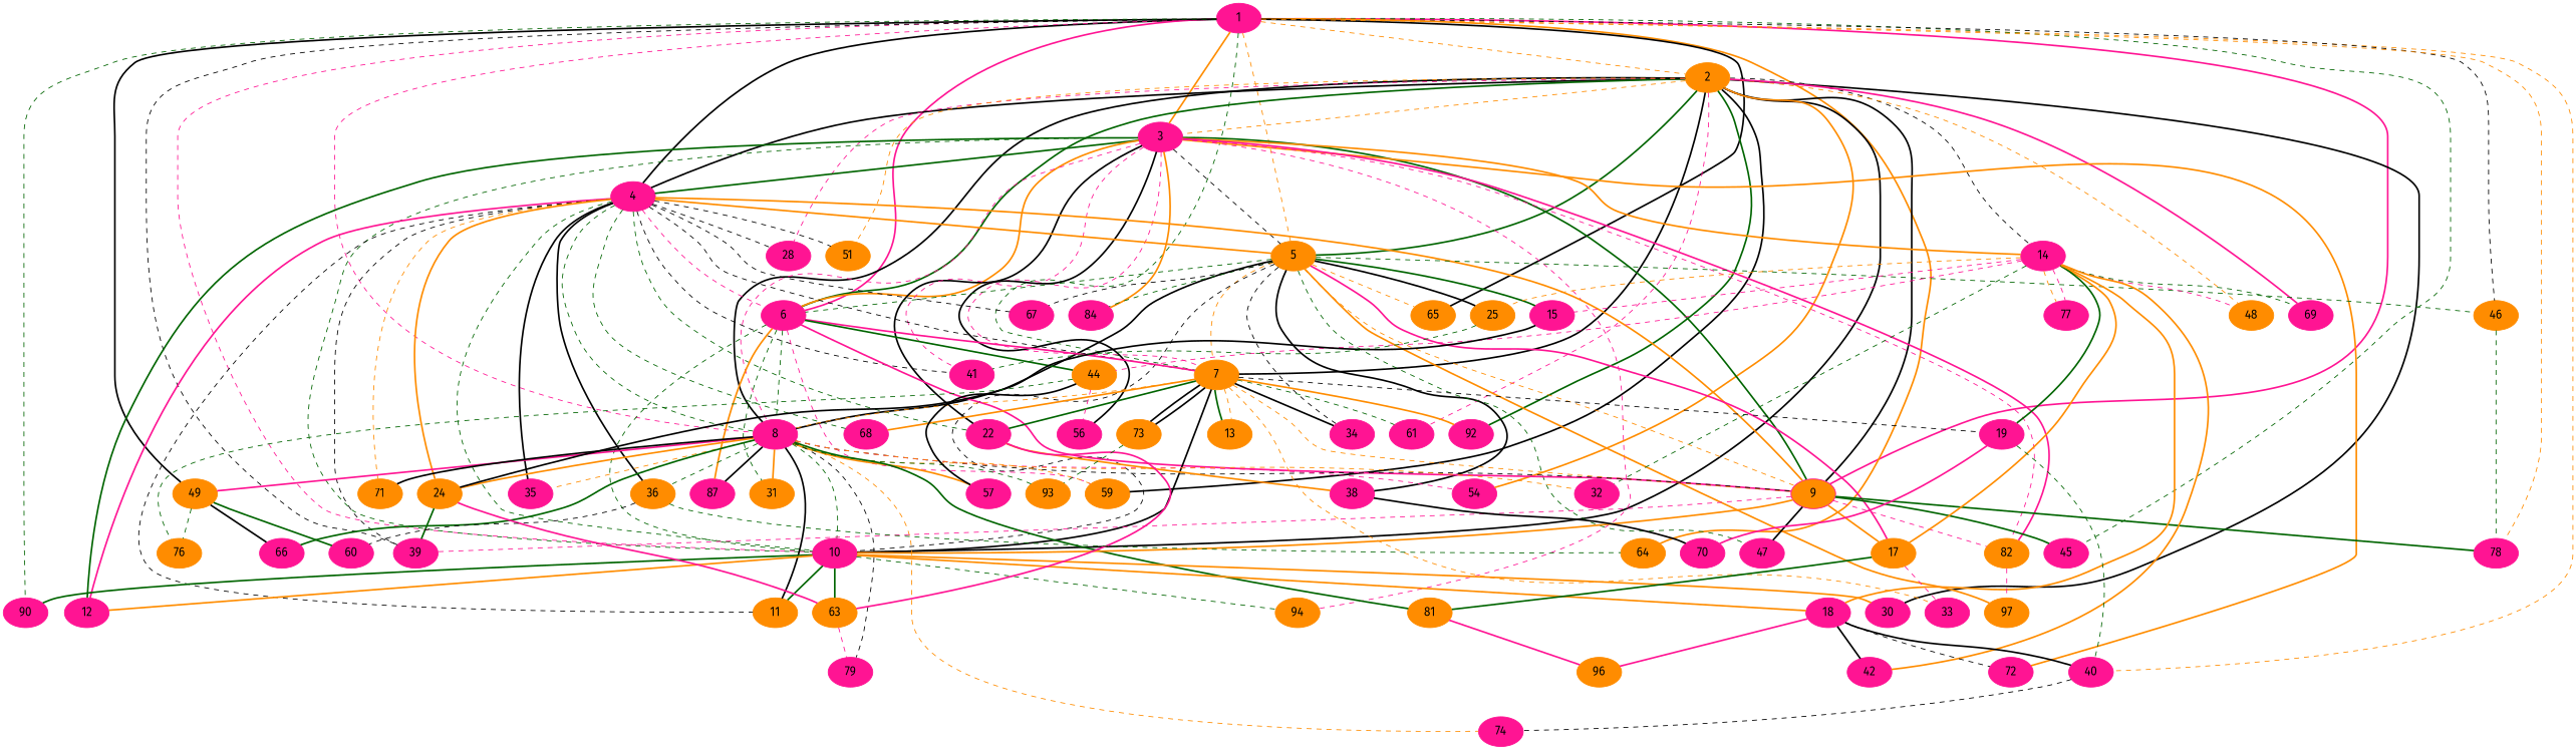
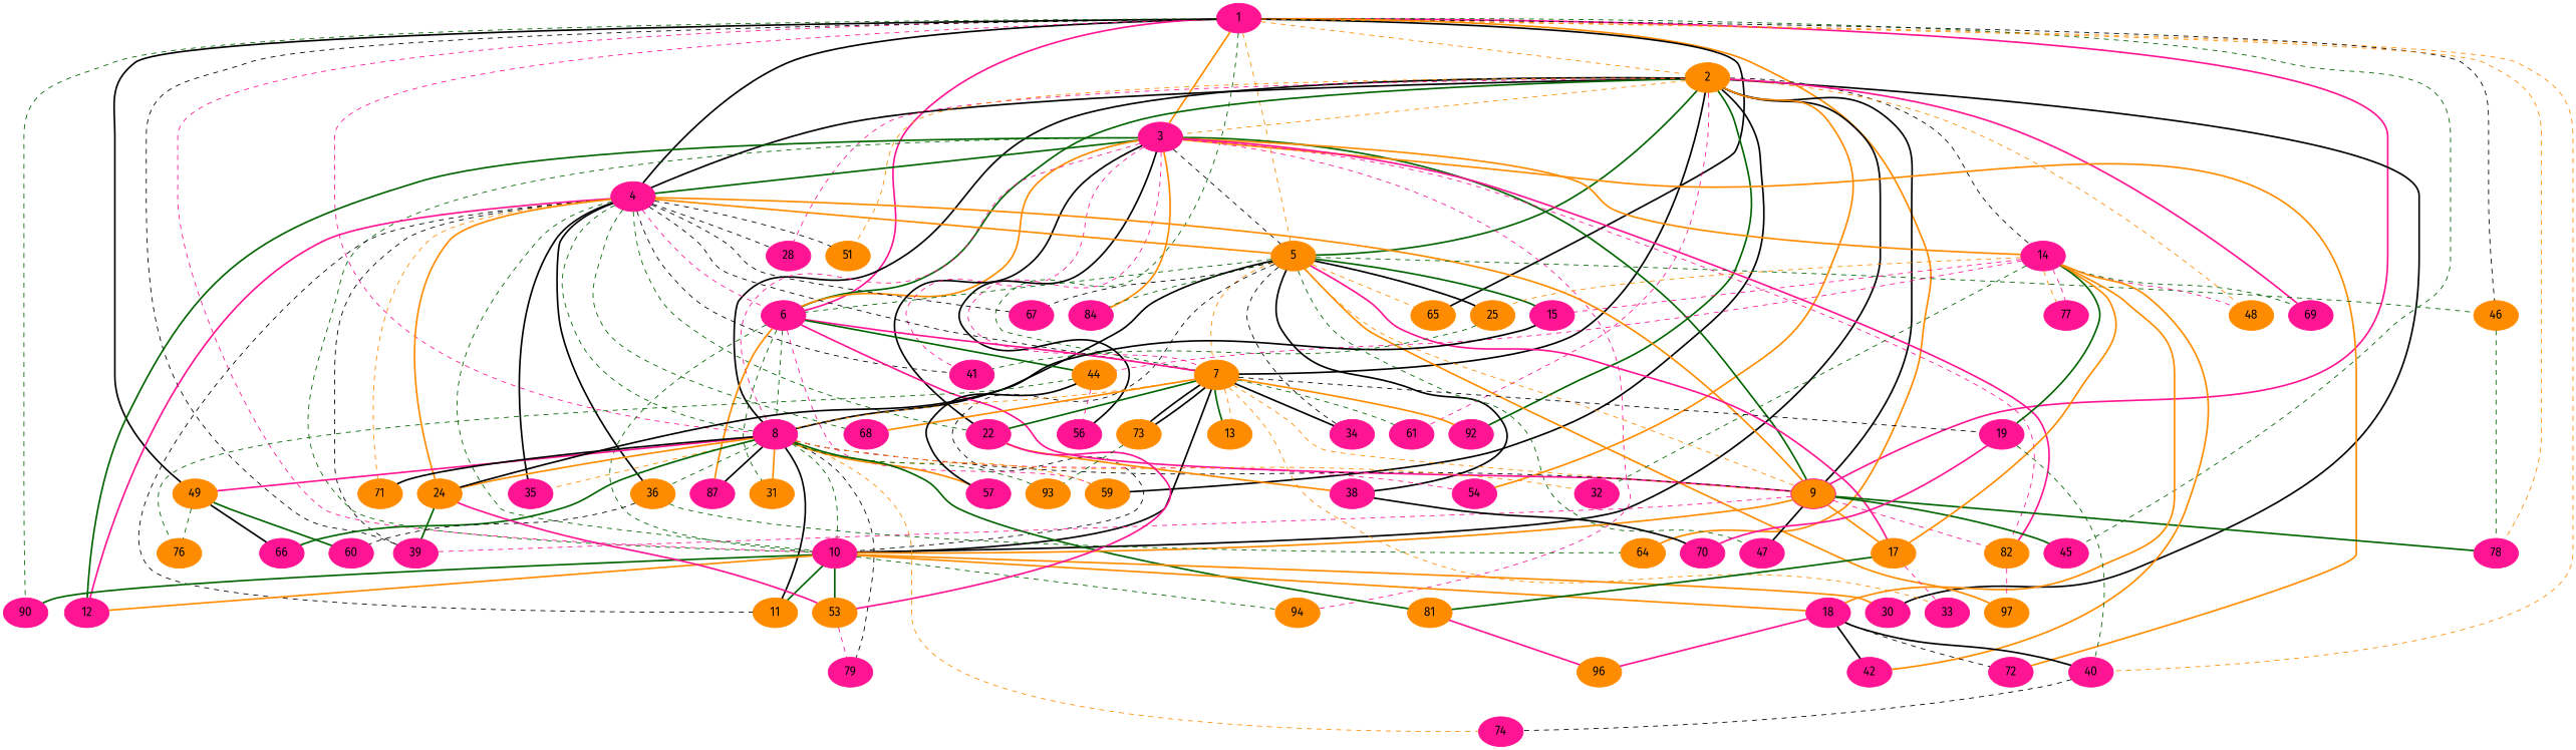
  graph {
    fontname="Fira Sans"
    node [color=deeppink fontname="Fira Sans" style=filled]
    edge [color=black fontname="Fira Sans" style=dashed]
    1 [super="+26"]
    2 [color=darkorange super="+86"]
    3 [super="+23"]
    4 [super="+16"]
    5 [color=darkorange super="+37"]
    6 [super="+50"]
    7 [color=darkorange super="+43"]
    8 [super="+20"]
    9 [fillcolor=darkorange super="+80"]
    10 [super="+27"]
    39
    40 [super="+99"]
    45
    46 [color=darkorange]
    49 [color=darkorange super="+98"]
    64 [color=darkorange]
    65 [color=darkorange]
    78 [super="+83"]
    90
    14 [super="+21"]
    28
    30
    48 [color=darkorange]
    51 [color=darkorange]
    54
    59 [color=darkorange super="+88"]
    61
    69
    92
    12
    22 [super="+55"]
    41
    56
    72
    82 [color=darkorange super="+95"]
    84
    94 [color=darkorange]
    11 [color=darkorange super="+62"]
    24 [color=darkorange super="+52"]
    35
    36 [color=darkorange]
    67
    68 [super="+91"]
    71 [color=darkorange]
    15 [super="+29"]
    17 [color=darkorange]
    25 [color=darkorange super="+85"]
    34
    38 [super="+58"]
    47
    97 [color=darkorange]
    31 [color=darkorange]
    44 [color=darkorange]
    87
    13 [color=darkorange]
    19
    33
    73 [color=darkorange]
    32
    57
    66
    74
    79
    81 [color=darkorange super="+89"]
    93 [color=darkorange]
    18 [super="+63"]
-   53 [color=darkorange super="+75" label=63]
+   53 [color=darkorange super="+75"]
    60
    76 [color=darkorange]
    42
    77
    70
    96 [color=darkorange]
    1 -- 2 [color=darkorange]
    1 -- 3 [color=darkorange style=bold]
    1 -- 4 [style=bold]
    1 -- 5 [color=darkorange weight=2]
    1 -- 6 [color=deeppink style=bold]
    1 -- 7 [color=darkgreen]
    1 -- 8 [color=deeppink weight=2]
    1 -- 9 [color=deeppink style=bold]
    1 -- 10 [color=deeppink]
    1 -- 39
    1 -- 40 [color=darkorange]
    1 -- 45 [color=darkgreen]
    1 -- 46
    1 -- 49 [style=bold weight=2]
    1 -- 64 [color=darkorange style=bold]
    1 -- 65 [style=bold]
    1 -- 78 [color=darkorange]
    1 -- 90 [color=darkgreen]
    2 -- 3 [color=darkorange]
    2 -- 4 [style=bold]
    2 -- 5 [color=darkgreen style=bold]
    2 -- 6 [color=darkgreen style=bold]
    2 -- 7 [style=bold weight=2]
    2 -- 8 [style=bold]
    2 -- 9 [style=bold]
    2 -- 10 [style=bold]
    2 -- 14
    2 -- 28 [color=deeppink]
    2 -- 30 [style=bold]
    2 -- 48 [color=darkorange]
    2 -- 51 [color=darkorange]
    2 -- 54 [color=darkorange style=bold]
    2 -- 59 [style=bold]
    2 -- 61 [color=deeppink]
    2 -- 69 [color=deeppink style=bold]
    2 -- 92 [color=darkgreen style=bold]
    3 -- 4 [color=darkgreen style=bold]
    3 -- 5
    3 -- 6 [color=darkorange style=bold]
    3 -- 7 [color=deeppink]
    3 -- 8 [color=deeppink weight=2]
    3 -- 9 [color=darkgreen style=bold]
    3 -- 10 [color=darkgreen]
    3 -- 14 [color=darkorange style=bold]
    3 -- 12 [color=darkgreen style=bold]
    3 -- 22 [style=bold]
    3 -- 41 [color=deeppink]
    3 -- 56 [style=bold]
    3 -- 72 [color=darkorange style=bold]
    3 -- 82 [color=deeppink]
    3 -- 82 [color=deeppink style=bold]
    3 -- 84 [color=darkorange style=bold]
    3 -- 94 [color=deeppink]
    4 -- 5 [color=darkorange style=bold]
    4 -- 6 [color=deeppink]
    4 -- 7
    4 -- 8 [color=darkgreen]
    4 -- 9 [color=darkorange style=bold]
    4 -- 10 [color=darkgreen]
    4 -- 39
    4 -- 28
    4 -- 51
    4 -- 12 [color=deeppink style=bold]
    4 -- 22 [color=darkgreen]
    4 -- 41
    4 -- 11
    4 -- 24 [color=darkorange style=bold]
    4 -- 35 [style=bold]
    4 -- 36 [style=bold]
    4 -- 67
    4 -- 68 [color=darkgreen]
    4 -- 71 [color=darkorange]
    5 -- 6 [color=darkgreen]
    5 -- 7 [color=darkorange]
    5 -- 8 [style=bold]
    5 -- 9 [color=darkorange]
    5 -- 10
    5 -- 46 [color=darkgreen]
    5 -- 65 [color=darkorange]
    5 -- 84 [color=darkgreen]
    5 -- 67
    5 -- 15 [color=darkgreen style=bold]
    5 -- 17 [color=deeppink style=bold]
    5 -- 25 [style=bold]
    5 -- 34
    5 -- 38 [style=bold]
    5 -- 47 [color=darkgreen]
    5 -- 97 [color=darkorange style=bold]
    6 -- 7 [color=deeppink style=bold]
    6 -- 8 [color=darkgreen]
    6 -- 9 [color=deeppink style=bold]
    6 -- 10 [color=darkgreen]
    6 -- 59 [color=deeppink]
    6 -- 31 [color=darkgreen]
    6 -- 44 [color=darkgreen style=bold]
    6 -- 87 [color=darkorange style=bold]
    7 -- 8 [color=darkorange weight=2]
    7 -- 9 [color=darkorange]
    7 -- 10 [style=bold]
    7 -- 61 [color=darkgreen]
    7 -- 92 [color=darkorange style=bold]
    7 -- 22 [color=darkgreen style=bold]
    7 -- 68 [color=darkorange style=bold]
    7 -- 34 [style=bold]
    7 -- 13 [color=darkgreen style=bold]
    7 -- 13 [color=darkorange]
    7 -- 19
    7 -- 33 [color=darkorange]
    7 -- 73 [style=bold]
    7 -- 73 [style=bold]
    8 -- 9
    8 -- 10 [color=darkgreen weight=2]
    8 -- 49 [color=deeppink style=bold]
    8 -- 54 [color=deeppink]
    8 -- 59 [color=darkorange]
    8 -- 11 [style=bold]
    8 -- 24 [color=darkorange style=bold]
    8 -- 35 [color=darkorange]
    8 -- 36 [color=darkgreen]
    8 -- 71 [style=bold]
    8 -- 31 [color=darkorange style=bold]
    8 -- 87 [style=bold]
    8 -- 32 [color=darkorange]
    8 -- 57 [color=darkorange style=bold]
    8 -- 66 [color=darkgreen style=bold]
    8 -- 74 [color=darkorange]
    8 -- 79
    8 -- 81 [color=darkgreen style=bold weight=2]
    8 -- 93 [color=darkgreen]
    9 -- 10 [color=darkorange style=bold]
    9 -- 39 [color=deeppink]
    9 -- 45 [color=darkgreen style=bold]
    9 -- 78 [color=darkgreen style=bold]
    9 -- 82 [color=deeppink]
    9 -- 17 [color=darkorange style=bold]
    9 -- 47 [style=bold]
    10 -- 90 [color=darkgreen style=bold]
    10 -- 30 [color=darkorange style=bold]
    10 -- 12 [color=darkorange style=bold]
    10 -- 94 [color=darkgreen]
    10 -- 11 [color=darkgreen style=bold]
    10 -- 18 [color=darkorange style=bold]
    10 -- 53 [color=darkgreen style=bold]
    40 -- 74
    46 -- 78 [color=darkgreen]
    49 -- 66 [style=bold]
    49 -- 60 [color=darkgreen style=bold]
    49 -- 76 [color=darkgreen]
    14 -- 48 [color=deeppink]
    14 -- 69 [color=darkgreen]
    14 -- 15 [color=deeppink]
    14 -- 17 [color=darkorange style=bold]
    14 -- 25 [color=darkorange]
    14 -- 44 [color=deeppink]
    14 -- 19 [color=darkgreen style=bold]
    14 -- 32 [color=darkgreen]
    14 -- 18 [color=darkorange style=bold weight=2]
    14 -- 42 [color=darkorange style=bold]
    14 -- 77 [color=darkorange]
    14 -- 77 [color=deeppink]
    22 -- 38 [color=darkorange style=bold weight=2]
    22 -- 53 [color=deeppink style=bold]
    82 -- 97 [color=deeppink]
    24 -- 39 [color=darkgreen style=bold]
    24 -- 53 [color=deeppink style=bold]
    36 -- 64 [color=darkgreen]
    36 -- 60
    15 -- 24 [style=bold]
    17 -- 33 [color=deeppink]
    17 -- 81 [color=darkgreen style=bold]
    25 -- 41 [color=darkgreen]
    38 -- 70 [style=bold]
    44 -- 56 [color=deeppink]
    44 -- 57 [style=bold]
    44 -- 76 [color=darkgreen]
    19 -- 40 [color=darkgreen]
    19 -- 70 [color=deeppink style=bold]
    73 -- 93 [color=darkgreen]
    81 -- 96 [color=deeppink style=bold]
    18 -- 40 [style=bold]
    18 -- 72
    18 -- 42 [style=bold]
    18 -- 96 [color=deeppink style=bold]
    53 -- 79 [color=deeppink]
  }
